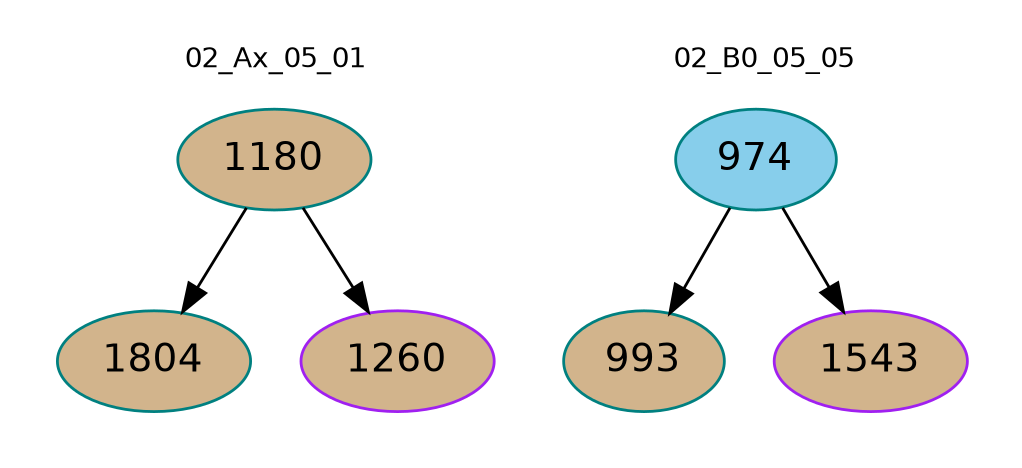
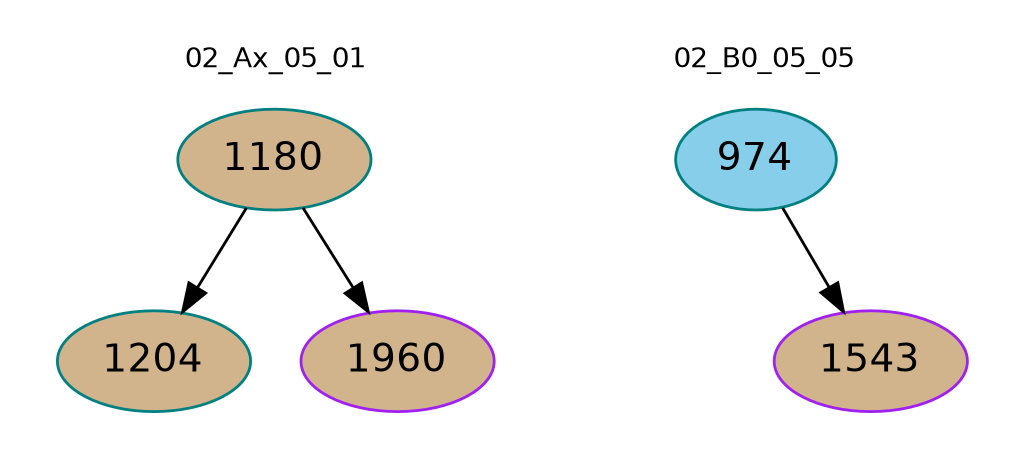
  digraph {
    fontname="DejaVu Sans"
    node [color=teal fillcolor=tan fontname="DejaVu Sans" style=filled]
    edge [color=black fontname="DejaVu Sans"]
    n1 [label=1180]
-   n2 [label=1804]
-   n3 [color=purple label=1260]
+   n2 [label=1204]
+   n3 [color=purple label=1960]
    n4 [fillcolor=skyblue label=974]
-   n5 [label=993]
    n6 [color=purple label=1543]
    subgraph cluster_1 {
      color=white
      fontsize=10
      label="02_Ax_05_01"
      n1
      n2
      n3
    }
    subgraph cluster_2 {
      color=white
      fontsize=10
      label="02_B0_05_05"
      n4
-     n5
      n6
    }
    n1 -> n2
    n1 -> n3
-   n4 -> n5
    n4 -> n6
  }
